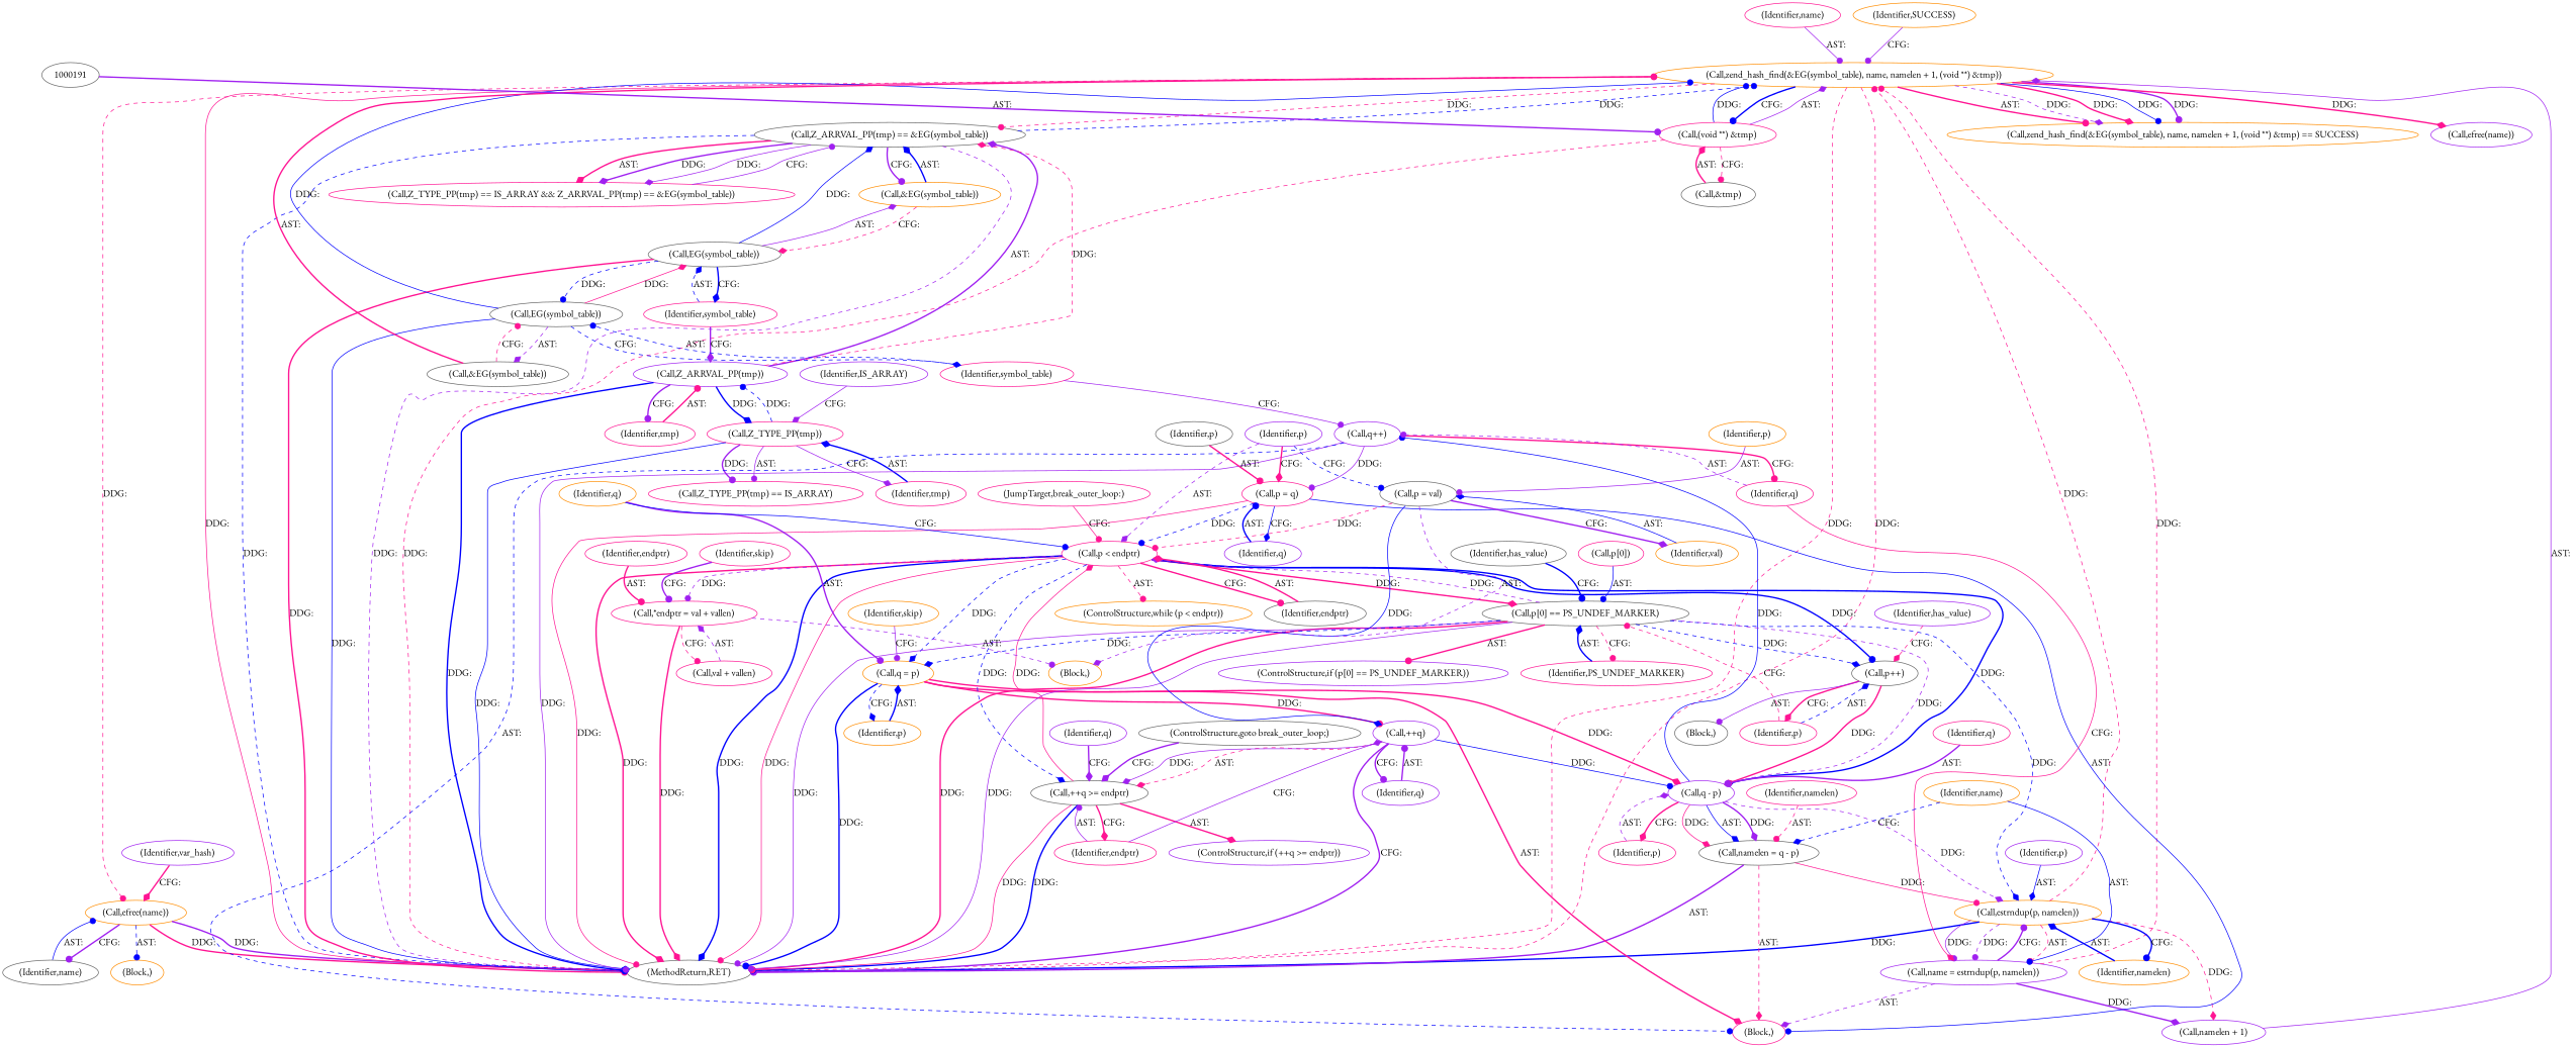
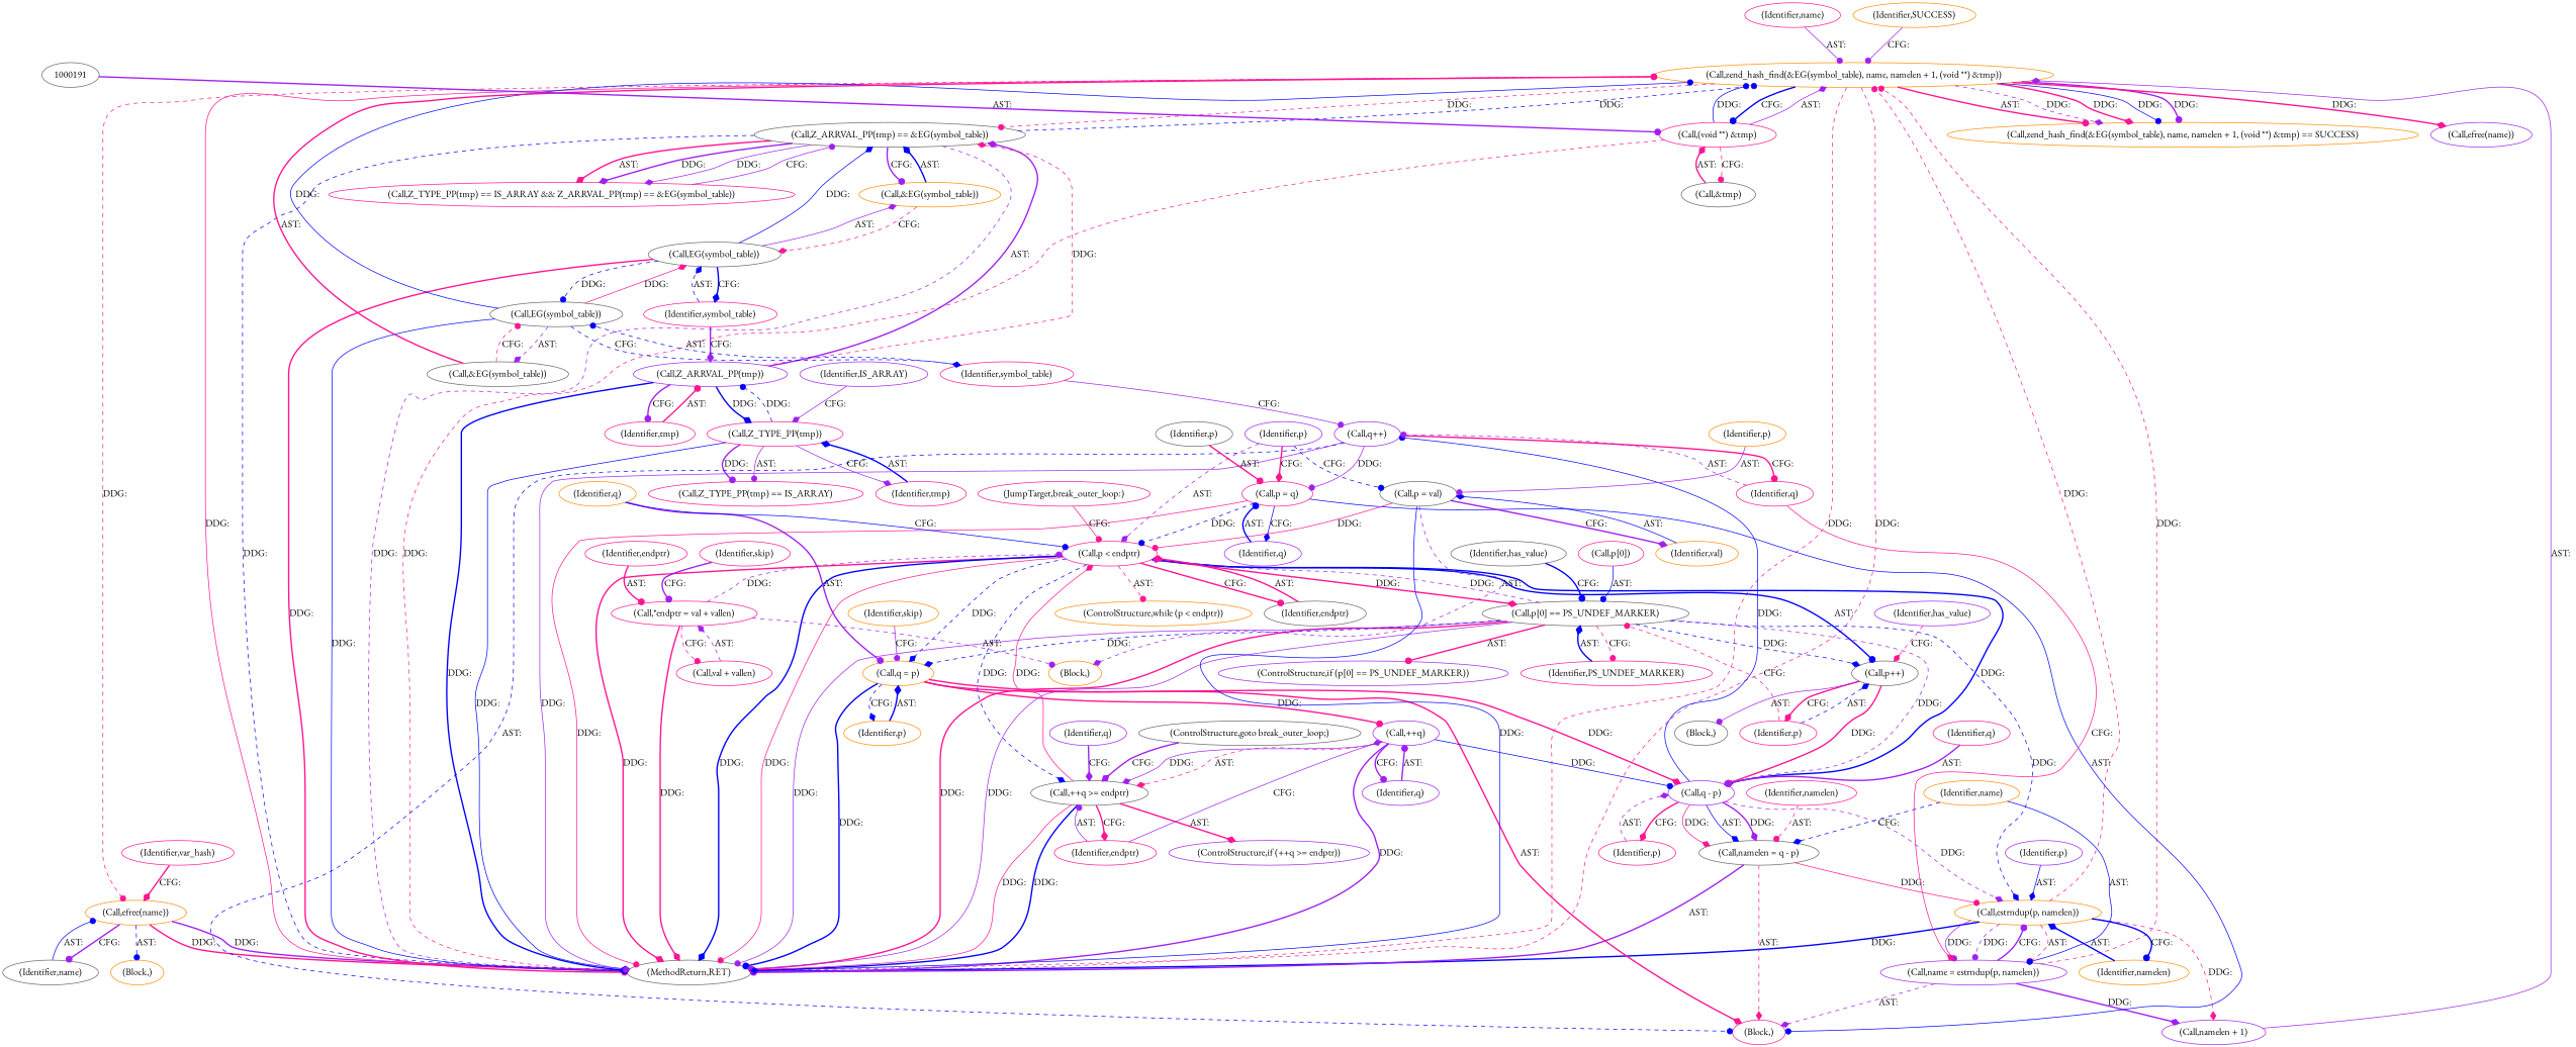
  digraph {
    fontname="EB Garamond"
    node [color=deeppink fontname="EB Garamond"]
    edge [arrowhead=dot color=deeppink fontname="EB Garamond" style=bold]
    n1 [color=darkorange label="(Call,efree(name))"]
    n2 [color=gray40 label="(MethodReturn,RET)"]
    n3 [color=gray40 label="(Identifier,name)"]
    n4 [color=darkorange label="(Block,)"]
    n5 [color=darkorange label="(Call,zend_hash_find(&EG(symbol_table), name, namelen + 1, (void **) &tmp))"]
    n6 [color=gray40 label="(Call,Z_ARRVAL_PP(tmp) == &EG(symbol_table))"]
    n7 [label="(Call,(void **) &tmp)"]
    n8 [color=darkorange label="(Call,zend_hash_find(&EG(symbol_table), name, namelen + 1, (void **) &tmp) == SUCCESS)"]
    n9 [color=purple label="(Call,efree(name))"]
    n10 [color=darkorange label="(Call,&EG(symbol_table))"]
    n11 [label="(Call,Z_TYPE_PP(tmp) == IS_ARRAY && Z_ARRVAL_PP(tmp) == &EG(symbol_table))"]
    n12 [color=gray40 label="(Call,&tmp)"]
    n13 [color=gray40 label="(Call,EG(symbol_table))"]
    n14 [color=purple label="(Call,Z_ARRVAL_PP(tmp))"]
    n15 [label="(Call,Z_TYPE_PP(tmp))"]
    n16 [label="(Identifier,tmp)"]
    n17 [label="(Identifier,tmp)"]
    n18 [label="(Call,Z_TYPE_PP(tmp) == IS_ARRAY)"]
    n19 [color=gray40 label="(Call,EG(symbol_table))"]
    n20 [label="(Identifier,symbol_table)"]
    n21 [label="(Identifier,symbol_table)"]
    n22 [color=gray40 label="(Call,&EG(symbol_table))"]
    n23 [color=purple label="(Call,q++)"]
    n24 [color=purple label="(Call,name = estrndup(p, namelen))"]
    n25 [color=darkorange label="(Call,estrndup(p, namelen))"]
    n26 [label="(Block,)"]
    n27 [color=purple label="(Call,namelen + 1)"]
    n28 [color=darkorange label="(Identifier,namelen)"]
    n29 [color=purple label="(Call,q - p)"]
    n30 [color=gray40 label="(Call,namelen = q - p)"]
    n31 [label="(Identifier,p)"]
    n32 [label="(Call,p = q)"]
    n33 [label="(Identifier,q)"]
    n34 [color=darkorange label="(Call,q = p)"]
    n35 [color=purple label="(Call,++q)"]
    n36 [color=darkorange label="(Identifier,p)"]
    n37 [color=gray40 label="(Call,++q >= endptr)"]
    n38 [color=purple label="(Identifier,q)"]
    n39 [label="(Call,p < endptr)"]
    n40 [color=gray40 label="(Call,p[0] == PS_UNDEF_MARKER)"]
    n41 [color=gray40 label="(Call,p++)"]
    n42 [color=darkorange label="(ControlStructure,while (p < endptr))"]
    n43 [color=gray40 label="(Identifier,endptr)"]
    n44 [color=purple label="(ControlStructure,if (p[0] == PS_UNDEF_MARKER))"]
    n45 [label="(Identifier,PS_UNDEF_MARKER)"]
    n46 [label="(Identifier,endptr)"]
    n47 [color=purple label="(ControlStructure,if (++q >= endptr))"]
    n48 [label="(Identifier,p)"]
    n49 [color=gray40 label="(Block,)"]
    n50 [color=gray40 label="(Call,p = val)"]
    n51 [color=darkorange label="(Identifier,val)"]
    n52 [color=darkorange label="(Block,)"]
    n53 [color=purple label="(Identifier,q)"]
    n54 [label="(Call,*endptr = val + vallen)"]
    n55 [label="(Call,val + vallen)"]
    n56 [label="(Identifier,q)"]
    n57 [color=purple label="(Identifier,p)"]
    n58 [color=purple label="(Identifier,q)"]
    n59 [label="(Identifier,name)"]
    n60 [label="(Identifier,endptr)"]
    n61 [label="(Identifier,namelen)"]
    n62 [color=darkorange label="(Identifier,q)"]
    n63 [color=darkorange label="(Identifier,p)"]
    n64 [color=purple label="(Identifier,IS_ARRAY)"]
    n65 [color=purple label="(Identifier,p)"]
    n66 [color=gray40 label="(Identifier,has_value)"]
    n67 [color=gray40 label="(ControlStructure,goto break_outer_loop;)"]
-   n68 [color=purple label="(Identifier,var_hash)"]
+   n68 [label="(Identifier,var_hash)"]
    n69 [color=darkorange label="(Identifier,name)"]
    n70 [label="(Call,p[0])"]
    n71 [color=darkorange label="(Identifier,SUCCESS)"]
    n72 [color=darkorange label="(Identifier,skip)"]
    n73 [label="(JumpTarget,break_outer_loop:)"]
    n74 [color=gray40 label="(Identifier,p)"]
    n75 [color=purple label="(Identifier,has_value)"]
    n76 [label="(Identifier,skip)"]
    1000191 [color=gray40]
    n1 -> n2 [arrowhead=diamond label="DDG: "]
    n1 -> n2 [color=purple label="DDG: "]
    n1 -> n3 [color=purple label="CFG: "]
    n1 -> n4 [color=blue label="AST: " style=dashed]
    n3 -> n1 [color=blue label="AST: " style=solid]
    n5 -> n1 [label="DDG: " style=dashed]
    n5 -> n2 [arrowhead=diamond label="DDG: " style=solid]
    n5 -> n2 [label="DDG: " style=dashed]
    n5 -> n2 [label="DDG: " style=dashed]
    n5 -> n6 [label="DDG: " style=dashed]
    n5 -> n7 [color=blue label="CFG: "]
    n5 -> n8 [label="AST: "]
    n5 -> n8 [arrowhead=diamond color=purple label="DDG: " style=dashed]
    n5 -> n8 [arrowhead=diamond label="DDG: "]
    n5 -> n8 [color=blue label="DDG: " style=solid]
    n5 -> n8 [color=purple label="DDG: "]
    n5 -> n9 [arrowhead=diamond label="DDG: "]
    n6 -> n2 [arrowhead=diamond color=purple label="DDG: " style=dashed]
    n6 -> n2 [color=blue label="DDG: " style=dashed]
    n6 -> n5 [color=blue label="DDG: " style=dashed]
    n6 -> n10 [color=purple label="CFG: "]
    n6 -> n11 [arrowhead=diamond label="AST: "]
    n6 -> n11 [arrowhead=diamond color=purple label="DDG: "]
    n6 -> n11 [arrowhead=diamond color=purple label="DDG: " style=solid]
    n7 -> n2 [label="DDG: " style=dashed]
    n7 -> n5 [arrowhead=diamond color=purple label="AST: " style=solid]
    n7 -> n5 [color=blue label="DDG: " style=solid]
    n7 -> n12 [label="CFG: " style=dashed]
    n10 -> n6 [arrowhead=diamond color=blue label="AST: "]
    n10 -> n13 [arrowhead=diamond label="CFG: " style=dashed]
    n11 -> n6 [color=purple label="CFG: " style=solid]
    n12 -> n7 [arrowhead=diamond label="AST: "]
    n13 -> n2 [label="DDG: "]
    n13 -> n6 [arrowhead=diamond color=blue label="DDG: " style=solid]
    n13 -> n10 [arrowhead=diamond color=purple label="AST: " style=solid]
    n13 -> n19 [color=blue label="DDG: " style=dashed]
    n13 -> n20 [arrowhead=diamond color=blue label="CFG: "]
    n14 -> n2 [arrowhead=diamond color=blue label="DDG: "]
    n14 -> n6 [arrowhead=diamond color=purple label="AST: "]
    n14 -> n6 [arrowhead=diamond label="DDG: " style=dashed]
    n14 -> n15 [arrowhead=diamond color=blue label="DDG: "]
    n14 -> n16 [color=purple label="CFG: "]
    n15 -> n2 [arrowhead=diamond color=blue label="DDG: " style=solid]
    n15 -> n14 [color=blue label="DDG: " style=dashed]
    n15 -> n17 [arrowhead=diamond color=purple label="CFG: " style=solid]
    n15 -> n18 [color=purple label="AST: " style=solid]
    n15 -> n18 [color=purple label="DDG: "]
    n16 -> n14 [label="AST: "]
    n17 -> n15 [arrowhead=diamond color=blue label="AST: "]
    n19 -> n2 [color=blue label="DDG: " style=solid]
    n19 -> n5 [color=blue label="DDG: " style=solid]
    n19 -> n13 [arrowhead=diamond label="DDG: " style=solid]
    n19 -> n21 [arrowhead=diamond color=blue label="CFG: " style=dashed]
    n19 -> n22 [arrowhead=diamond color=purple label="AST: " style=dashed]
    n20 -> n13 [arrowhead=diamond color=blue label="AST: " style=dashed]
    n20 -> n14 [arrowhead=diamond color=purple label="CFG: "]
    n21 -> n19 [color=blue label="AST: " style=dashed]
    n21 -> n23 [color=purple label="CFG: " style=solid]
    n22 -> n5 [label="AST: "]
    n22 -> n19 [label="CFG: " style=dashed]
    n23 -> n2 [color=purple label="DDG: " style=solid]
    n23 -> n26 [color=blue label="AST: " style=dashed]
    n23 -> n32 [color=purple label="DDG: " style=solid]
    n23 -> n33 [label="CFG: "]
    n24 -> n5 [label="DDG: " style=dashed]
    n24 -> n25 [color=purple label="CFG: "]
    n24 -> n26 [arrowhead=diamond color=purple label="AST: " style=dashed]
    n24 -> n27 [arrowhead=diamond color=purple label="DDG: "]
    n25 -> n2 [color=blue label="DDG: "]
    n25 -> n5 [label="DDG: " style=dashed]
    n25 -> n24 [label="AST: " style=dashed]
    n25 -> n24 [color=purple label="DDG: " style=dashed]
    n25 -> n24 [color=purple label="DDG: " style=solid]
    n25 -> n27 [arrowhead=diamond label="DDG: " style=dashed]
    n25 -> n28 [color=blue label="CFG: "]
    n27 -> n5 [arrowhead=diamond color=purple label="AST: " style=solid]
    n28 -> n25 [arrowhead=diamond color=blue label="AST: "]
    n29 -> n23 [color=blue label="DDG: " style=solid]
    n29 -> n25 [arrowhead=diamond color=purple label="DDG: " style=dashed]
    n29 -> n30 [arrowhead=diamond color=blue label="AST: " style=solid]
    n29 -> n30 [arrowhead=diamond color=purple label="DDG: "]
    n29 -> n30 [arrowhead=diamond label="DDG: " style=solid]
    n29 -> n31 [arrowhead=diamond label="CFG: "]
    n30 -> n2 [color=purple label="AST: "]
    n30 -> n25 [label="DDG: " style=solid]
    n30 -> n26 [arrowhead=diamond label="AST: " style=dashed]
    n31 -> n29 [arrowhead=diamond color=purple label="AST: " style=dashed]
    n32 -> n2 [label="DDG: " style=solid]
    n32 -> n26 [color=blue label="AST: " style=solid]
    n32 -> n39 [color=blue label="DDG: " style=dashed]
    n32 -> n53 [arrowhead=diamond color=blue label="CFG: " style=solid]
    n33 -> n23 [color=purple label="AST: " style=dashed]
    n33 -> n24 [arrowhead=diamond label="CFG: " style=solid]
    n34 -> n2 [color=blue label="DDG: "]
    n34 -> n26 [arrowhead=diamond label="AST: "]
    n34 -> n29 [arrowhead=diamond label="DDG: "]
    n34 -> n35 [label="DDG: "]
    n34 -> n36 [arrowhead=diamond color=blue label="CFG: " style=dashed]
-   n35 -> n2 [color=purple label="CFG: "]
+   n35 -> n2 [color=purple label="DDG: "]
    n35 -> n29 [color=blue label="DDG: " style=solid]
    n35 -> n37 [arrowhead=diamond label="AST: " style=dashed]
    n35 -> n37 [arrowhead=diamond color=purple label="DDG: " style=solid]
    n35 -> n38 [color=purple label="CFG: "]
    n36 -> n34 [arrowhead=diamond color=blue label="AST: "]
    n37 -> n2 [color=blue label="DDG: "]
    n37 -> n2 [label="DDG: " style=solid]
    n37 -> n39 [arrowhead=diamond label="DDG: " style=solid]
    n37 -> n46 [arrowhead=diamond label="CFG: "]
    n37 -> n47 [arrowhead=diamond label="AST: "]
    n38 -> n35 [color=purple label="AST: "]
    n39 -> n2 [arrowhead=diamond label="DDG: "]
    n39 -> n2 [arrowhead=diamond color=blue label="DDG: "]
    n39 -> n2 [label="DDG: " style=solid]
    n39 -> n29 [arrowhead=diamond color=blue label="DDG: "]
    n39 -> n34 [arrowhead=diamond color=blue label="DDG: " style=dashed]
    n39 -> n37 [arrowhead=diamond color=blue label="DDG: " style=dashed]
    n39 -> n40 [arrowhead=diamond label="DDG: "]
-   n39 -> n41 [color=blue label="DDG: "]
+   n39 -> n41 [color=blue label="AST: "]
    n39 -> n42 [label="AST: " style=dashed]
    n39 -> n43 [label="CFG: "]
    n40 -> n2 [label="DDG: "]
    n40 -> n2 [color=purple label="DDG: " style=solid]
    n40 -> n2 [color=purple label="DDG: " style=solid]
    n40 -> n25 [arrowhead=diamond color=blue label="DDG: " style=dashed]
    n40 -> n29 [color=purple label="DDG: " style=dashed]
    n40 -> n34 [arrowhead=diamond color=blue label="DDG: " style=dashed]
    n40 -> n39 [arrowhead=diamond color=purple label="DDG: " style=dashed]
    n40 -> n41 [arrowhead=diamond color=blue label="DDG: " style=dashed]
    n40 -> n44 [label="AST: "]
    n40 -> n45 [label="CFG: " style=dashed]
    n41 -> n29 [arrowhead=diamond label="DDG: "]
    n41 -> n48 [arrowhead=diamond label="CFG: "]
    n41 -> n49 [color=purple label="AST: " style=solid]
    n43 -> n39 [arrowhead=diamond label="AST: "]
    n45 -> n40 [arrowhead=diamond color=blue label="AST: "]
    n46 -> n35 [arrowhead=diamond color=purple label="CFG: " style=solid]
    n46 -> n37 [color=purple label="AST: " style=solid]
    n48 -> n40 [label="CFG: " style=dashed]
    n48 -> n41 [arrowhead=diamond color=blue label="AST: " style=dashed]
-   n50 -> n35 [arrowhead=diamond color=blue label="DDG: " style=solid]
-   n50 -> n39 [label="DDG: " style=dashed]
+   n50 -> n2 [arrowhead=diamond color=blue label="DDG: " style=solid]
+   n50 -> n39 [label="DDG: " style=solid]
    n50 -> n51 [arrowhead=diamond color=purple label="CFG: "]
    n50 -> n52 [arrowhead=diamond color=purple label="AST: " style=dashed]
    n51 -> n50 [arrowhead=diamond color=blue label="AST: " style=solid]
    n53 -> n32 [color=blue label="AST: "]
    n54 -> n2 [arrowhead=diamond label="DDG: "]
-   n39 -> n54 [color=purple label="DDG: " style=dashed]
+   n54 -> n39 [color=purple label="DDG: " style=dashed]
    n54 -> n52 [color=purple label="AST: " style=dashed]
    n54 -> n55 [label="CFG: " style=dashed]
    n55 -> n54 [arrowhead=diamond color=purple label="AST: " style=dashed]
    n56 -> n29 [color=purple label="AST: "]
    n57 -> n32 [arrowhead=diamond label="CFG: "]
    n57 -> n39 [arrowhead=diamond color=purple label="AST: " style=dashed]
    n57 -> n50 [color=blue label="CFG: " style=dashed]
    n58 -> n37 [arrowhead=diamond color=purple label="CFG: "]
    n59 -> n5 [color=purple label="AST: " style=solid]
    n60 -> n54 [label="AST: "]
    n61 -> n30 [label="AST: " style=dashed]
    n62 -> n34 [color=purple label="AST: "]
    n62 -> n39 [color=blue label="CFG: " style=solid]
    n63 -> n50 [color=purple label="AST: " style=solid]
    n64 -> n15 [arrowhead=diamond color=purple label="CFG: " style=solid]
    n65 -> n25 [arrowhead=diamond color=blue label="AST: " style=solid]
    n66 -> n40 [color=blue label="CFG: "]
    n67 -> n37 [arrowhead=diamond color=purple label="CFG: "]
    n68 -> n1 [arrowhead=diamond label="CFG: "]
    n69 -> n24 [color=blue label="AST: " style=solid]
    n69 -> n30 [arrowhead=diamond color=blue label="CFG: " style=dashed]
    n70 -> n40 [color=blue label="AST: " style=solid]
    n71 -> n5 [color=purple label="CFG: " style=solid]
    n72 -> n34 [color=purple label="CFG: " style=solid]
    n73 -> n39 [label="CFG: " style=solid]
    n74 -> n32 [label="AST: "]
    n75 -> n41 [arrowhead=diamond label="CFG: " style=dashed]
    n76 -> n54 [color=purple label="CFG: "]
    1000191 -> n7 [color=purple label="AST: "]
  }
